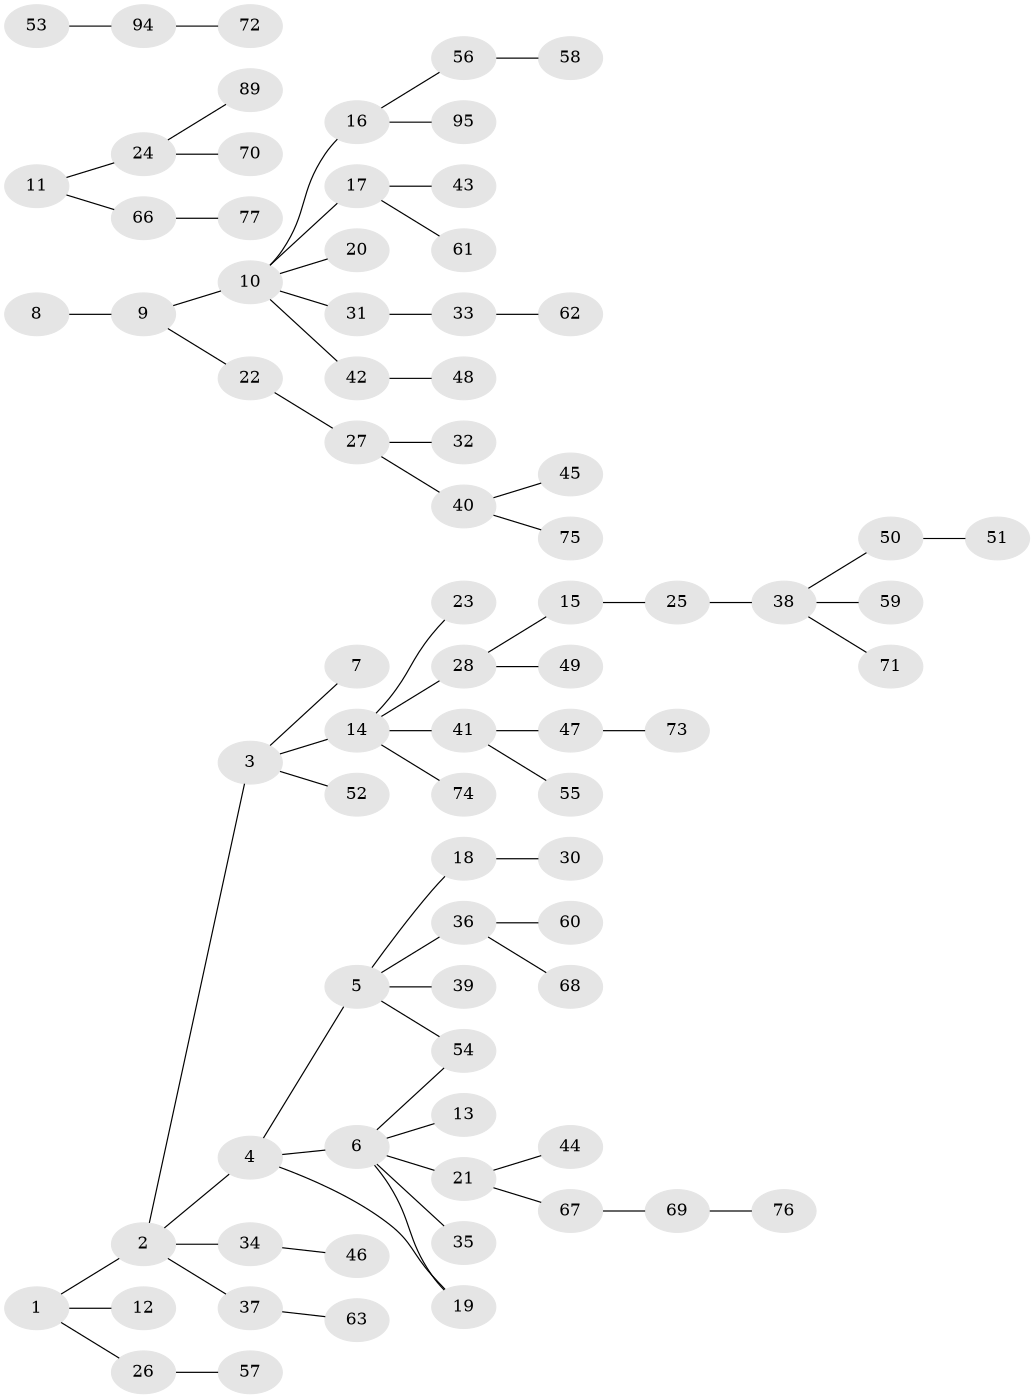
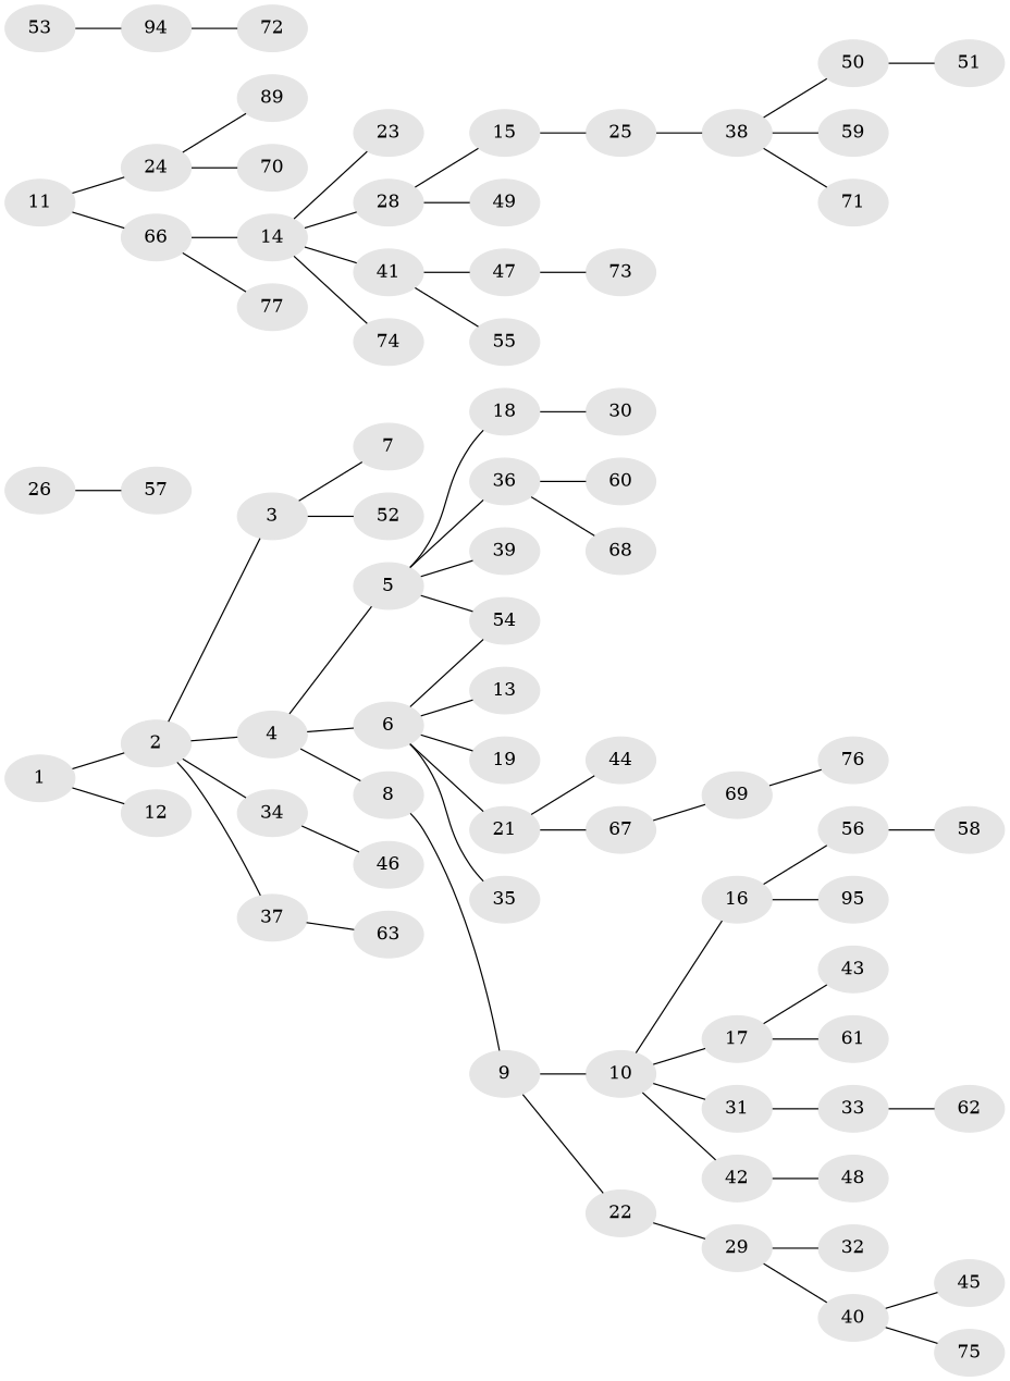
  graph {
    rankdir=LR
    node [color=gray90 style=filled]
    1
    2
    12
    26
    3
    4
    34
    37
    57
    7
    14
    52
    5
    6
    8
    46
    63
    23
    28
    41
    74
    18
    36
    39
    54
    13
    19
    21
    35
    9
    30
    60
    68
    11
    24
    66
    44
    67
    15
    25
    10
    22
    16
    17
-   20
    31
    42
-   27
+   27 [label=29]
    56
    n50 [label=95]
    43
    61
    33
    48
    n55 [label=89]
    70
    77
    49
    47
    55
    38
    58
    69
    32
    40
    50
    59
    71
    45
    75
    62
    51
    73
    n74 [label=94]
    53
    72
    76
    1 -- 2
    1 -- 12
-   1 -- 26
    2 -- 3
    2 -- 4
    2 -- 34
    2 -- 37
    26 -- 57
    3 -- 7
-   3 -- 14
+   66 -- 14
    3 -- 52
    4 -- 5
    4 -- 6
-   4 -- 19
+   4 -- 8
    34 -- 46
    37 -- 63
    14 -- 23
    14 -- 28
    14 -- 41
    14 -- 74
    5 -- 18
    5 -- 36
    5 -- 39
    5 -- 54
    6 -- 54
    6 -- 13
    6 -- 19
    6 -- 21
    6 -- 35
    8 -- 9
    28 -- 15
    28 -- 49
    41 -- 47
    41 -- 55
    18 -- 30
    36 -- 60
    36 -- 68
    21 -- 44
    21 -- 67
    9 -- 10
    9 -- 22
    11 -- 24
    11 -- 66
    24 -- n55
    24 -- 70
    66 -- 77
    67 -- 69
    15 -- 25
    25 -- 38
    10 -- 16
    10 -- 17
-   10 -- 20
    10 -- 31
    10 -- 42
    22 -- 27
    16 -- 56
    16 -- n50
    17 -- 43
    17 -- 61
    31 -- 33
    42 -- 48
    27 -- 32
    27 -- 40
    56 -- 58
    33 -- 62
    47 -- 73
    38 -- 50
    38 -- 59
    38 -- 71
    69 -- 76
    40 -- 45
    40 -- 75
    50 -- 51
    n74 -- 72
    53 -- n74
  }
